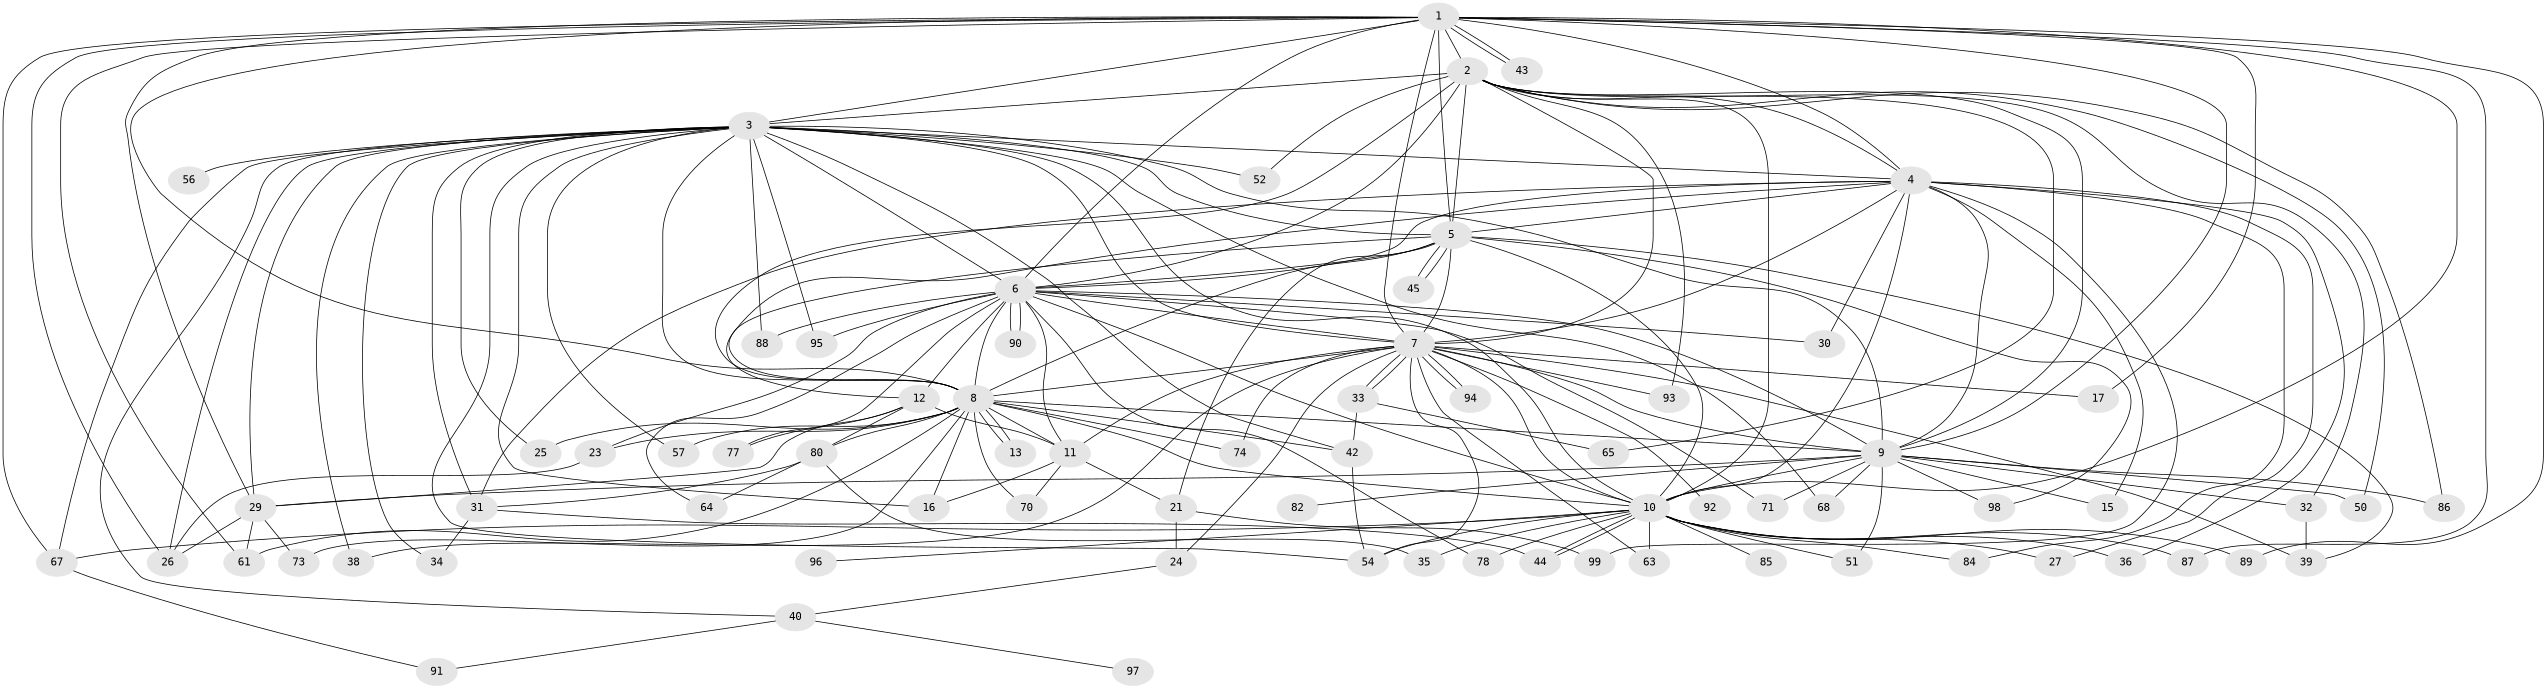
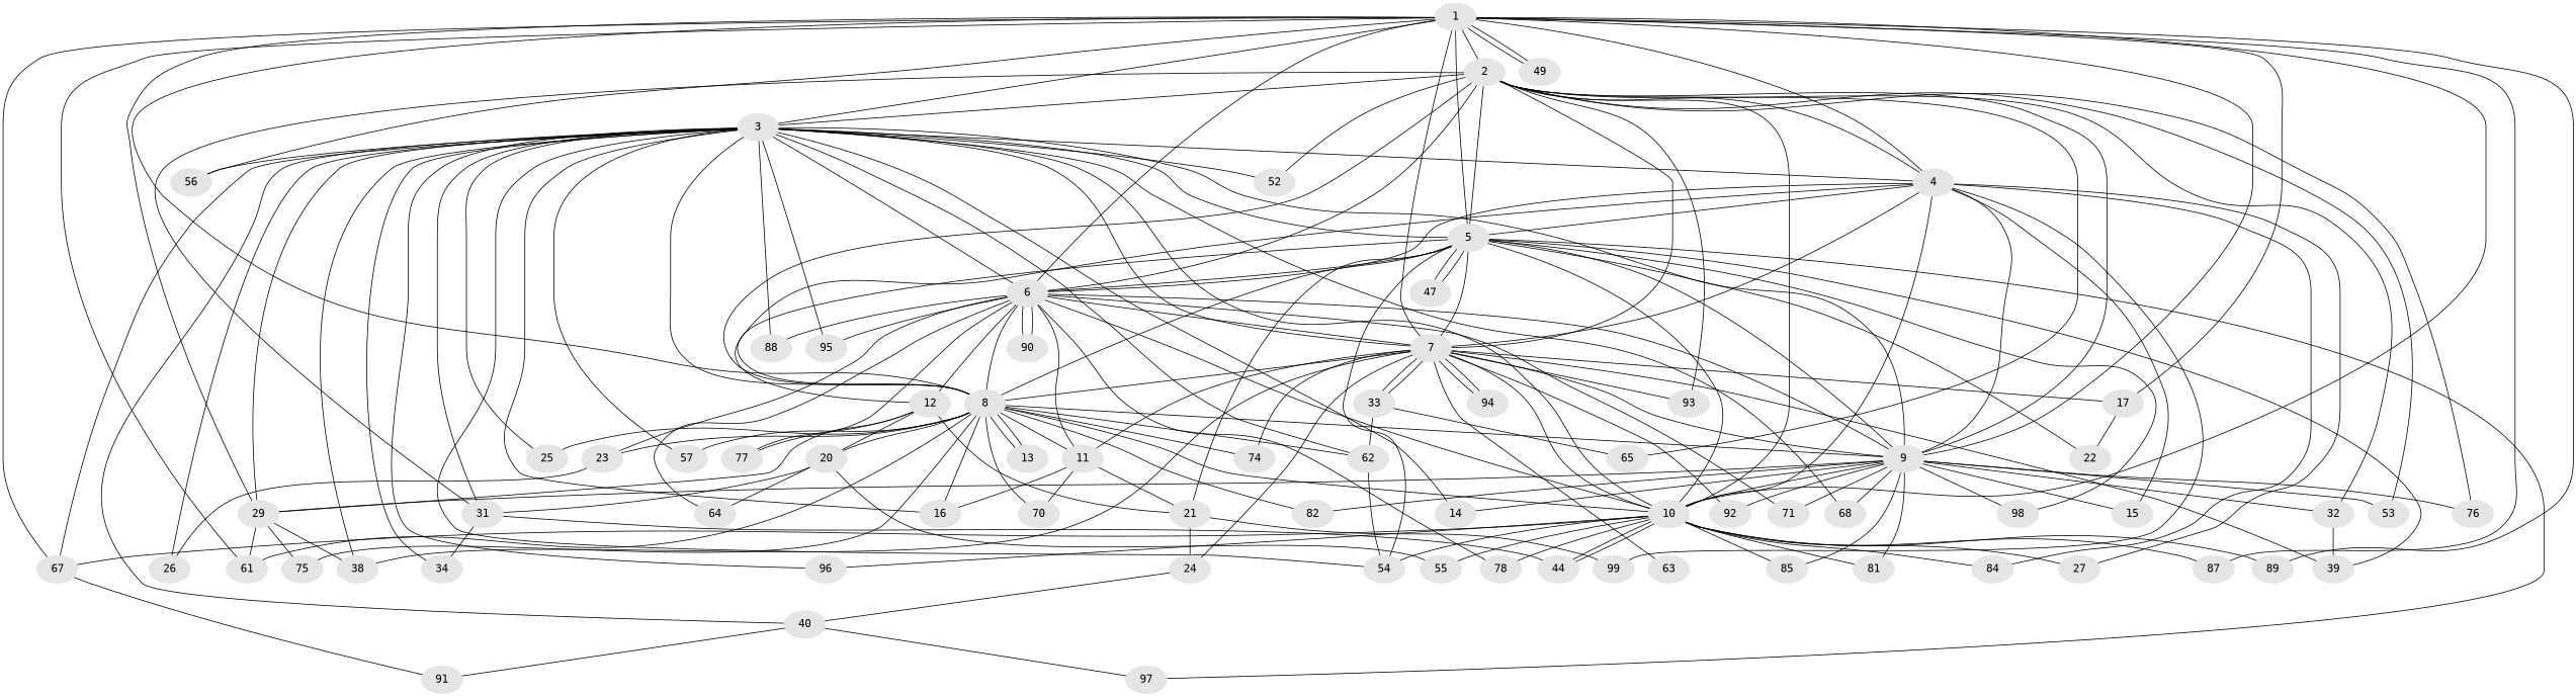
  graph {
    fontname="DejaVu Sans Mono"
    node [color=gray90 fontname="DejaVu Sans Mono" style=filled]
    edge [fontname="DejaVu Sans Mono"]
    1 [super="+37"]
    2 [super="+41"]
    3 [super="+28"]
    4 [super="+18"]
    5 [super="+46"]
    6 [super="+58"]
    7 [super="+45"]
    8 [super="+49"]
    9 [super="+79"]
    10 [super="+59"]
    17
    29 [super="+62"]
-   43
+   43 [label=49]
    56
    61 [super="+72"]
    67 [super="+69"]
    87
    89
    32 [super="+86"]
-   50
+   50 [label=53]
    52
    65
-   76 [label=86]
+   76
    93
+   14
    16 [super="+19"]
    25 [super="+53"]
    26
    31
    34
    38 [super="+100"]
    40
-   42 [super="+83"]
+   42 [super="+83" label=62]
    54 [super="+80"]
    57
    68
    88
    95
    96
    15 [super="+51"]
    27
-   30
-   36
    84
    99
    12 [super="+66"]
    21 [super="+55"]
+   22
    39
-   47 [label=45]
+   47
    97
    98
    11 [super="+48"]
    23
    64
    71
    77
    78
    90
    24
    33
    63
    74
    92
    94
    13
-   20 [super="+60" label=80]
+   20 [super="+60"]
    70
-   75 [label=73]
+   75
    82
-   81 [label=51]
+   81
    85
-   35
+   35 [label=55]
    44 [super="+73"]
    91
    1 -- 2 [weight=2]
    1 -- 3
    1 -- 4
    1 -- 5
    1 -- 6
    1 -- 7
    1 -- 8
    1 -- 9
    1 -- 10
    1 -- 17
    1 -- 29
    1 -- 43
    1 -- 43
-   1 -- 26
+   1 -- 56
    1 -- 61
    1 -- 67
    1 -- 87
    1 -- 89
    2 -- 3
    2 -- 4
    2 -- 5
    2 -- 6
    2 -- 7
    2 -- 8
    2 -- 9
    2 -- 10
    2 -- 32
    2 -- 50
    2 -- 52
    2 -- 65
    2 -- 76
    2 -- 93
    3 -- 4
    3 -- 5 [weight=2]
    3 -- 6
    3 -- 7
    3 -- 8
    3 -- 9
    3 -- 10
    3 -- 29
    3 -- 56
    3 -- 67
    3 -- 52
+   3 -- 14
    3 -- 16
    3 -- 25
    3 -- 26
    3 -- 31
    3 -- 34
    3 -- 38
    3 -- 40
    3 -- 42
    3 -- 54
    3 -- 57
    3 -- 68
    3 -- 88
    3 -- 95
+   3 -- 96
    4 -- 5
    4 -- 6
    4 -- 7
    4 -- 8 [weight=2]
    4 -- 9
    4 -- 10
-   4 -- 31
+   2 -- 31
    4 -- 15 [weight=2]
    4 -- 27
-   4 -- 30
-   4 -- 36
    4 -- 84
    4 -- 99
    5 -- 6
    5 -- 7
    5 -- 8
+   5 -- 9
    5 -- 10
-   7 -- 54
+   5 -- 54
    5 -- 12
    5 -- 21
+   5 -- 22
    5 -- 39
    5 -- 47
    5 -- 47
+   5 -- 97
    5 -- 98
    6 -- 7 [weight=2]
    6 -- 8 [weight=2]
    6 -- 9
    6 -- 10 [weight=2]
    6 -- 88
    6 -- 95
-   6 -- 30
    6 -- 12
    6 -- 11
    6 -- 23
    6 -- 64
    6 -- 71
    6 -- 77
    6 -- 78
    6 -- 90
    6 -- 90
    7 -- 8
    7 -- 9
    7 -- 10
    7 -- 17
    7 -- 93
    7 -- 38
    7 -- 39
    7 -- 11
    7 -- 24
    7 -- 33
    7 -- 33
    7 -- 63
    7 -- 74
    7 -- 92
    7 -- 94
    7 -- 94
    8 -- 9
    8 -- 10
    8 -- 61
    8 -- 16
    8 -- 25 [weight=2]
    8 -- 42
    8 -- 57
    8 -- 11
    8 -- 23
    8 -- 74
    8 -- 13
    8 -- 13
    8 -- 20
    8 -- 70
    8 -- 75
+   8 -- 82
    9 -- 10
    9 -- 29
    9 -- 32
    9 -- 50
    9 -- 76
+   9 -- 14
    9 -- 68
    9 -- 15
    9 -- 98
    9 -- 71
+   9 -- 92
    9 -- 82
    9 -- 81
+   9 -- 85
    10 -- 67
    10 -- 87
    10 -- 89
    10 -- 54
    10 -- 96
    10 -- 27
-   10 -- 36
    10 -- 84
    10 -- 78
-   10 -- 63
    10 -- 81
    10 -- 85
    10 -- 35
    10 -- 44
    10 -- 44
+   17 -- 22
    29 -- 61
-   29 -- 26
+   29 -- 38
    29 -- 75
    67 -- 91
    32 -- 39
    31 -- 34
    31 -- 44
    40 -- 97
    40 -- 91
    42 -- 54
    12 -- 29
-   12 -- 11
+   12 -- 21
    12 -- 77
    12 -- 20
    21 -- 99
    21 -- 24
    11 -- 16
    11 -- 21
    11 -- 70
    23 -- 26
    24 -- 40
    33 -- 65
    33 -- 42
    20 -- 31
    20 -- 64
    20 -- 35
  }
